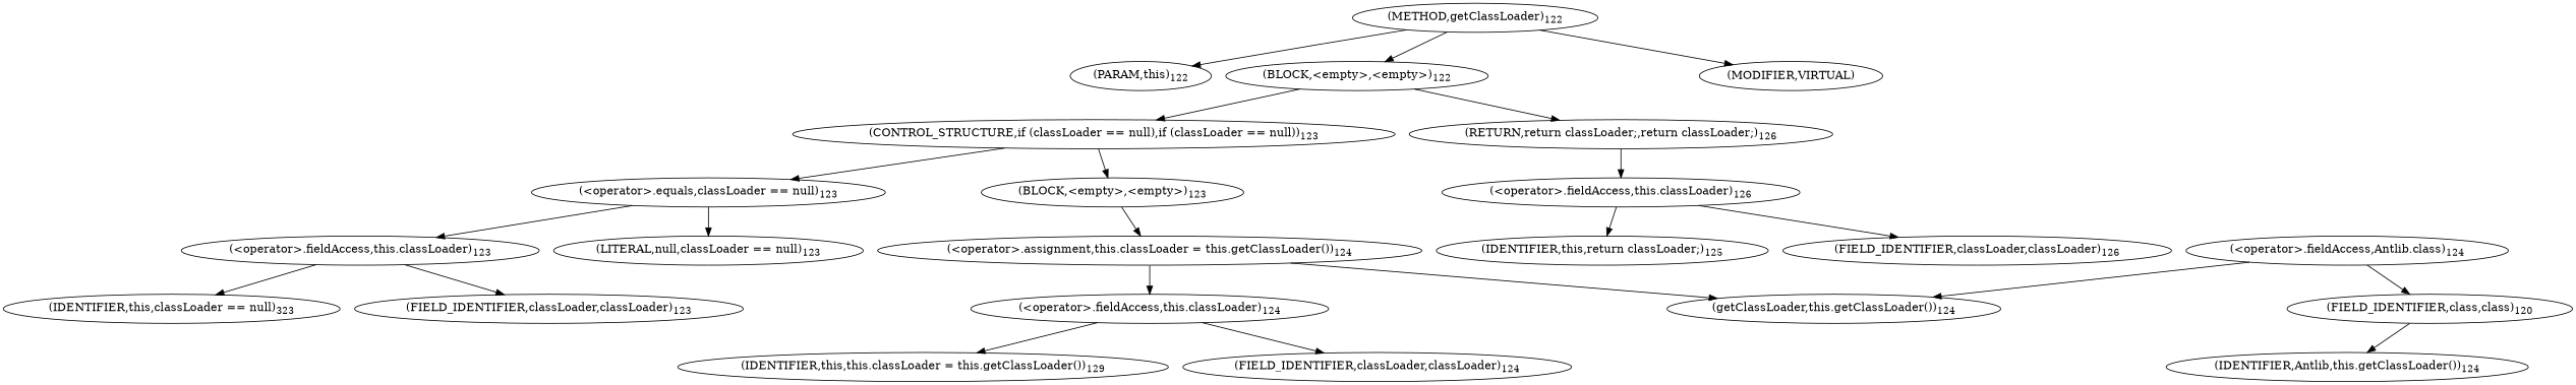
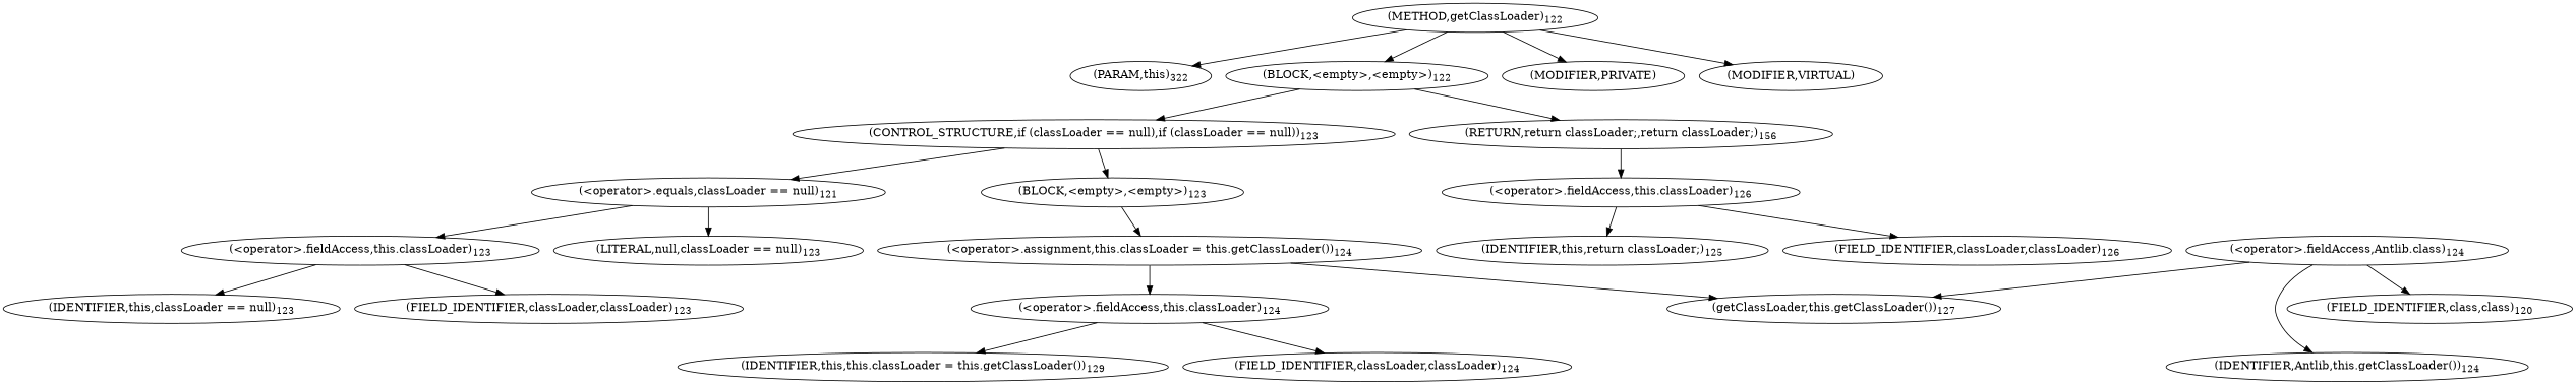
  digraph {
    n1 [label=<(METHOD,getClassLoader)<SUB>122</SUB>>]
-   n2 [label=<(PARAM,this)<SUB>122</SUB>>]
+   n2 [label=<(PARAM,this)<SUB>322</SUB>>]
    n3 [label=<(BLOCK,&lt;empty&gt;,&lt;empty&gt;)<SUB>122</SUB>>]
+   n4 [label=<(MODIFIER,PRIVATE)>]
    n5 [label=<(MODIFIER,VIRTUAL)>]
    n6 [label=<(CONTROL_STRUCTURE,if (classLoader == null),if (classLoader == null))<SUB>123</SUB>>]
-   n7 [label=<(RETURN,return classLoader;,return classLoader;)<SUB>126</SUB>>]
-   n8 [label=<(&lt;operator&gt;.equals,classLoader == null)<SUB>123</SUB>>]
+   n7 [label=<(RETURN,return classLoader;,return classLoader;)<SUB>156</SUB>>]
+   n8 [label=<(&lt;operator&gt;.equals,classLoader == null)<SUB>121</SUB>>]
    n9 [label=<(BLOCK,&lt;empty&gt;,&lt;empty&gt;)<SUB>123</SUB>>]
    n10 [label=<(&lt;operator&gt;.fieldAccess,this.classLoader)<SUB>126</SUB>>]
    n11 [label=<(&lt;operator&gt;.fieldAccess,this.classLoader)<SUB>123</SUB>>]
    n12 [label=<(LITERAL,null,classLoader == null)<SUB>123</SUB>>]
    n13 [label=<(&lt;operator&gt;.assignment,this.classLoader = this.getClassLoader())<SUB>124</SUB>>]
-   n14 [label=<(IDENTIFIER,this,classLoader == null)<SUB>323</SUB>>]
+   n14 [label=<(IDENTIFIER,this,classLoader == null)<SUB>123</SUB>>]
    n15 [label=<(FIELD_IDENTIFIER,classLoader,classLoader)<SUB>123</SUB>>]
    n16 [label=<(&lt;operator&gt;.fieldAccess,this.classLoader)<SUB>124</SUB>>]
-   n17 [label=<(getClassLoader,this.getClassLoader())<SUB>124</SUB>>]
+   n17 [label=<(getClassLoader,this.getClassLoader())<SUB>127</SUB>>]
    n18 [label=<(IDENTIFIER,this,this.classLoader = this.getClassLoader())<SUB>129</SUB>>]
    n19 [label=<(FIELD_IDENTIFIER,classLoader,classLoader)<SUB>124</SUB>>]
    n20 [label=<(&lt;operator&gt;.fieldAccess,Antlib.class)<SUB>124</SUB>>]
    n21 [label=<(IDENTIFIER,Antlib,this.getClassLoader())<SUB>124</SUB>>]
    n22 [label=<(FIELD_IDENTIFIER,class,class)<SUB>120</SUB>>]
    n23 [label=<(IDENTIFIER,this,return classLoader;)<SUB>125</SUB>>]
    n24 [label=<(FIELD_IDENTIFIER,classLoader,classLoader)<SUB>126</SUB>>]
    n1 -> n2
    n1 -> n3
+   n1 -> n4
    n1 -> n5
    n3 -> n6
    n3 -> n7
    n6 -> n8
    n6 -> n9
    n7 -> n10
    n8 -> n11
    n8 -> n12
    n9 -> n13
    n10 -> n23
    n10 -> n24
    n11 -> n14
    n11 -> n15
    n13 -> n16
    n13 -> n17
    n16 -> n18
    n16 -> n19
    n20 -> n17
-   n22 -> n21
+   n20 -> n21
    n20 -> n22
  }
